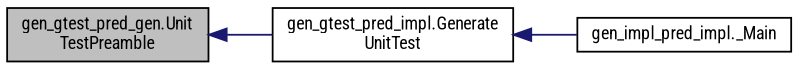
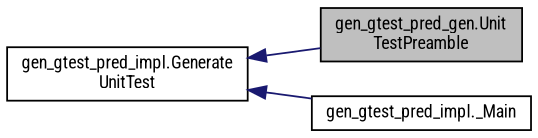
  digraph {
    fontname="Roboto Condensed"
    rankdir=LR
    node [color=black fillcolor=white fontname="Roboto Condensed" fontsize=10 shape=record style=filled]
    edge [color=midnightblue dir=back fontname="Roboto Condensed" fontsize=10 labelfontname=Helvetica labelfontsize=10 style=solid]
    n1 [fillcolor=grey75 fontcolor=black height=0.2 label="gen_gtest_pred_gen.Unit\lTestPreamble" width=0.4]
    n2 [height=0.2 label="gen_gtest_pred_impl.Generate\lUnitTest" width=0.4]
-   n3 [height=0.2 label="gen_impl_pred_impl._Main" width=0.4]
-   n1 -> n2
+   n3 [height=0.2 label="gen_gtest_pred_impl._Main" width=0.4]
+   n2 -> n1
    n2 -> n3
  }
